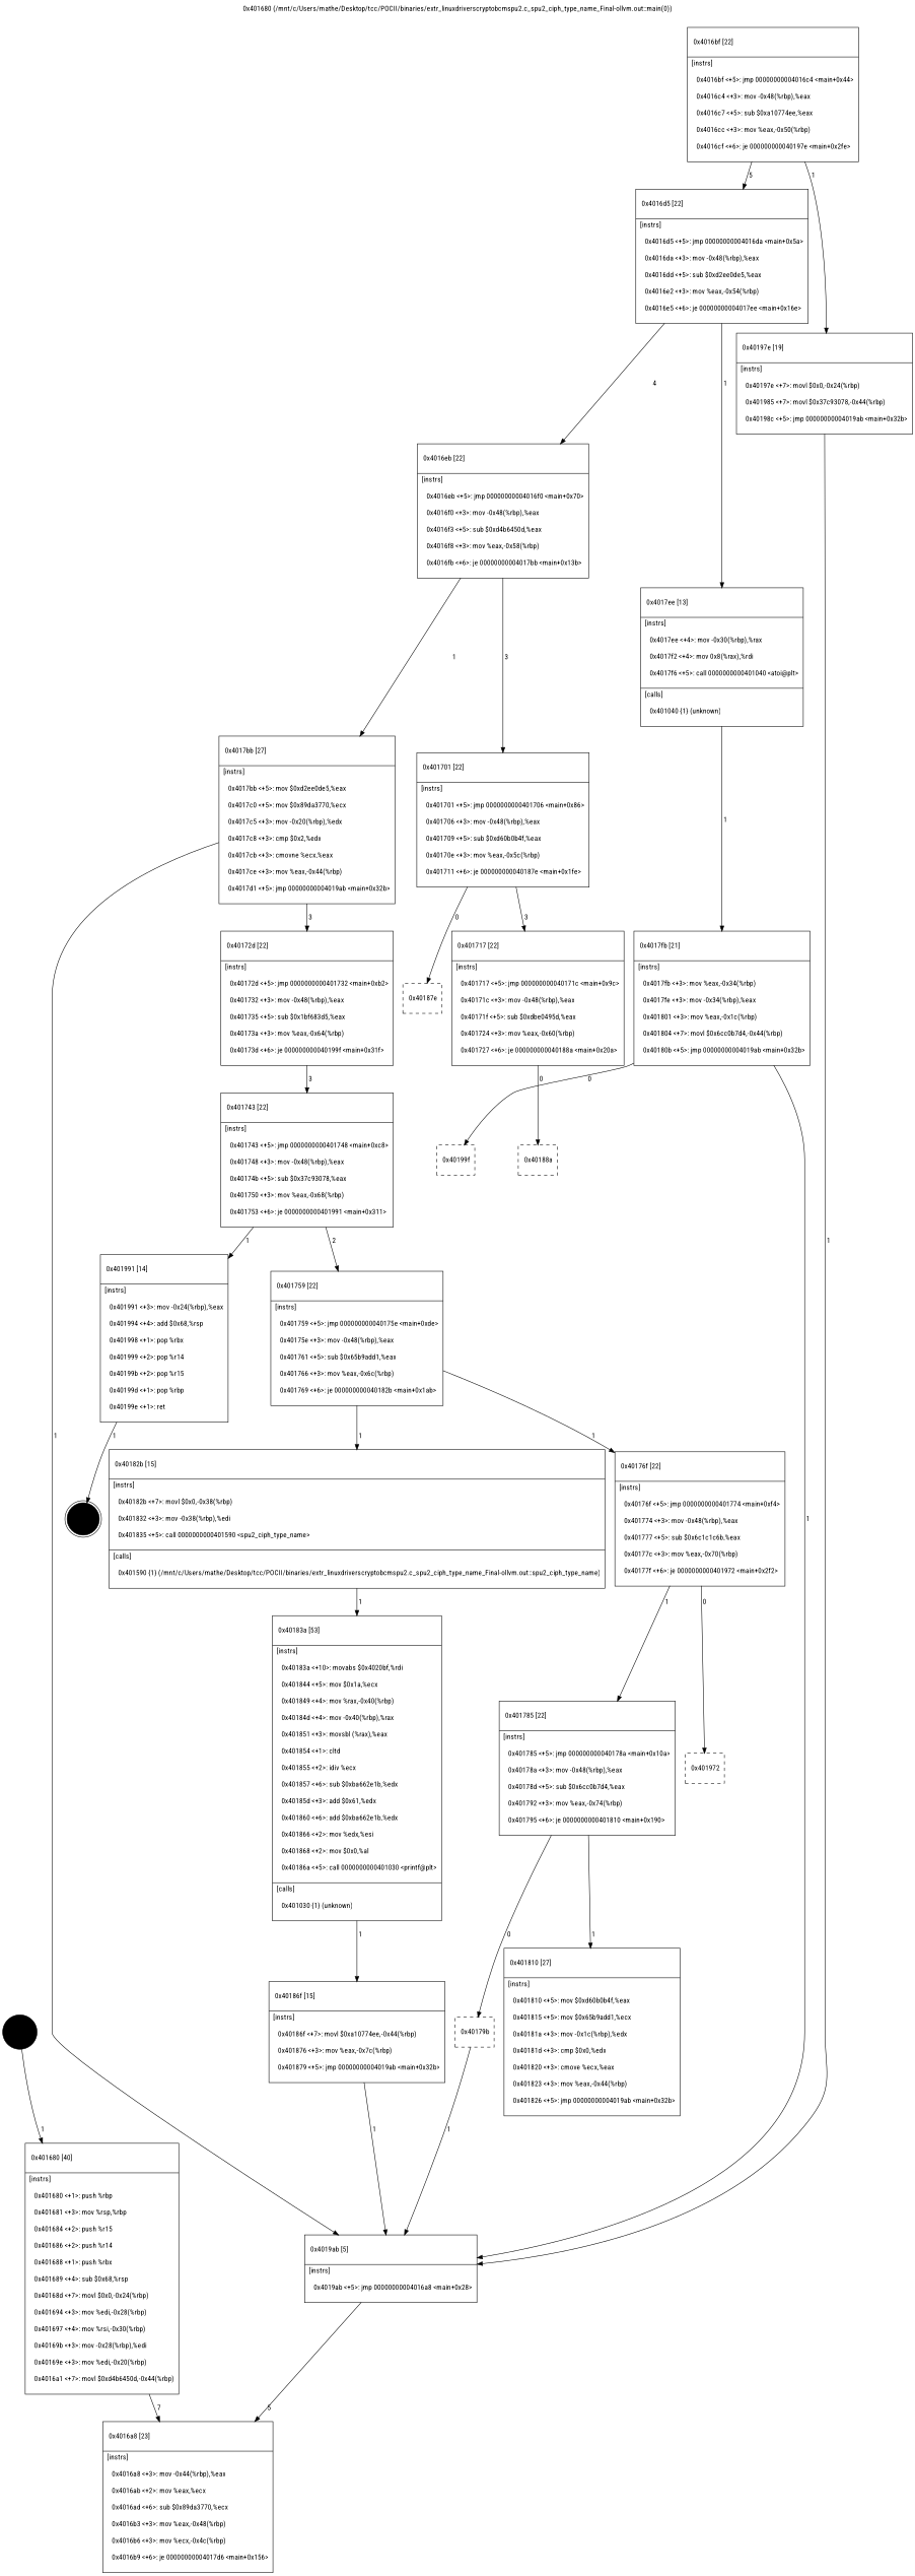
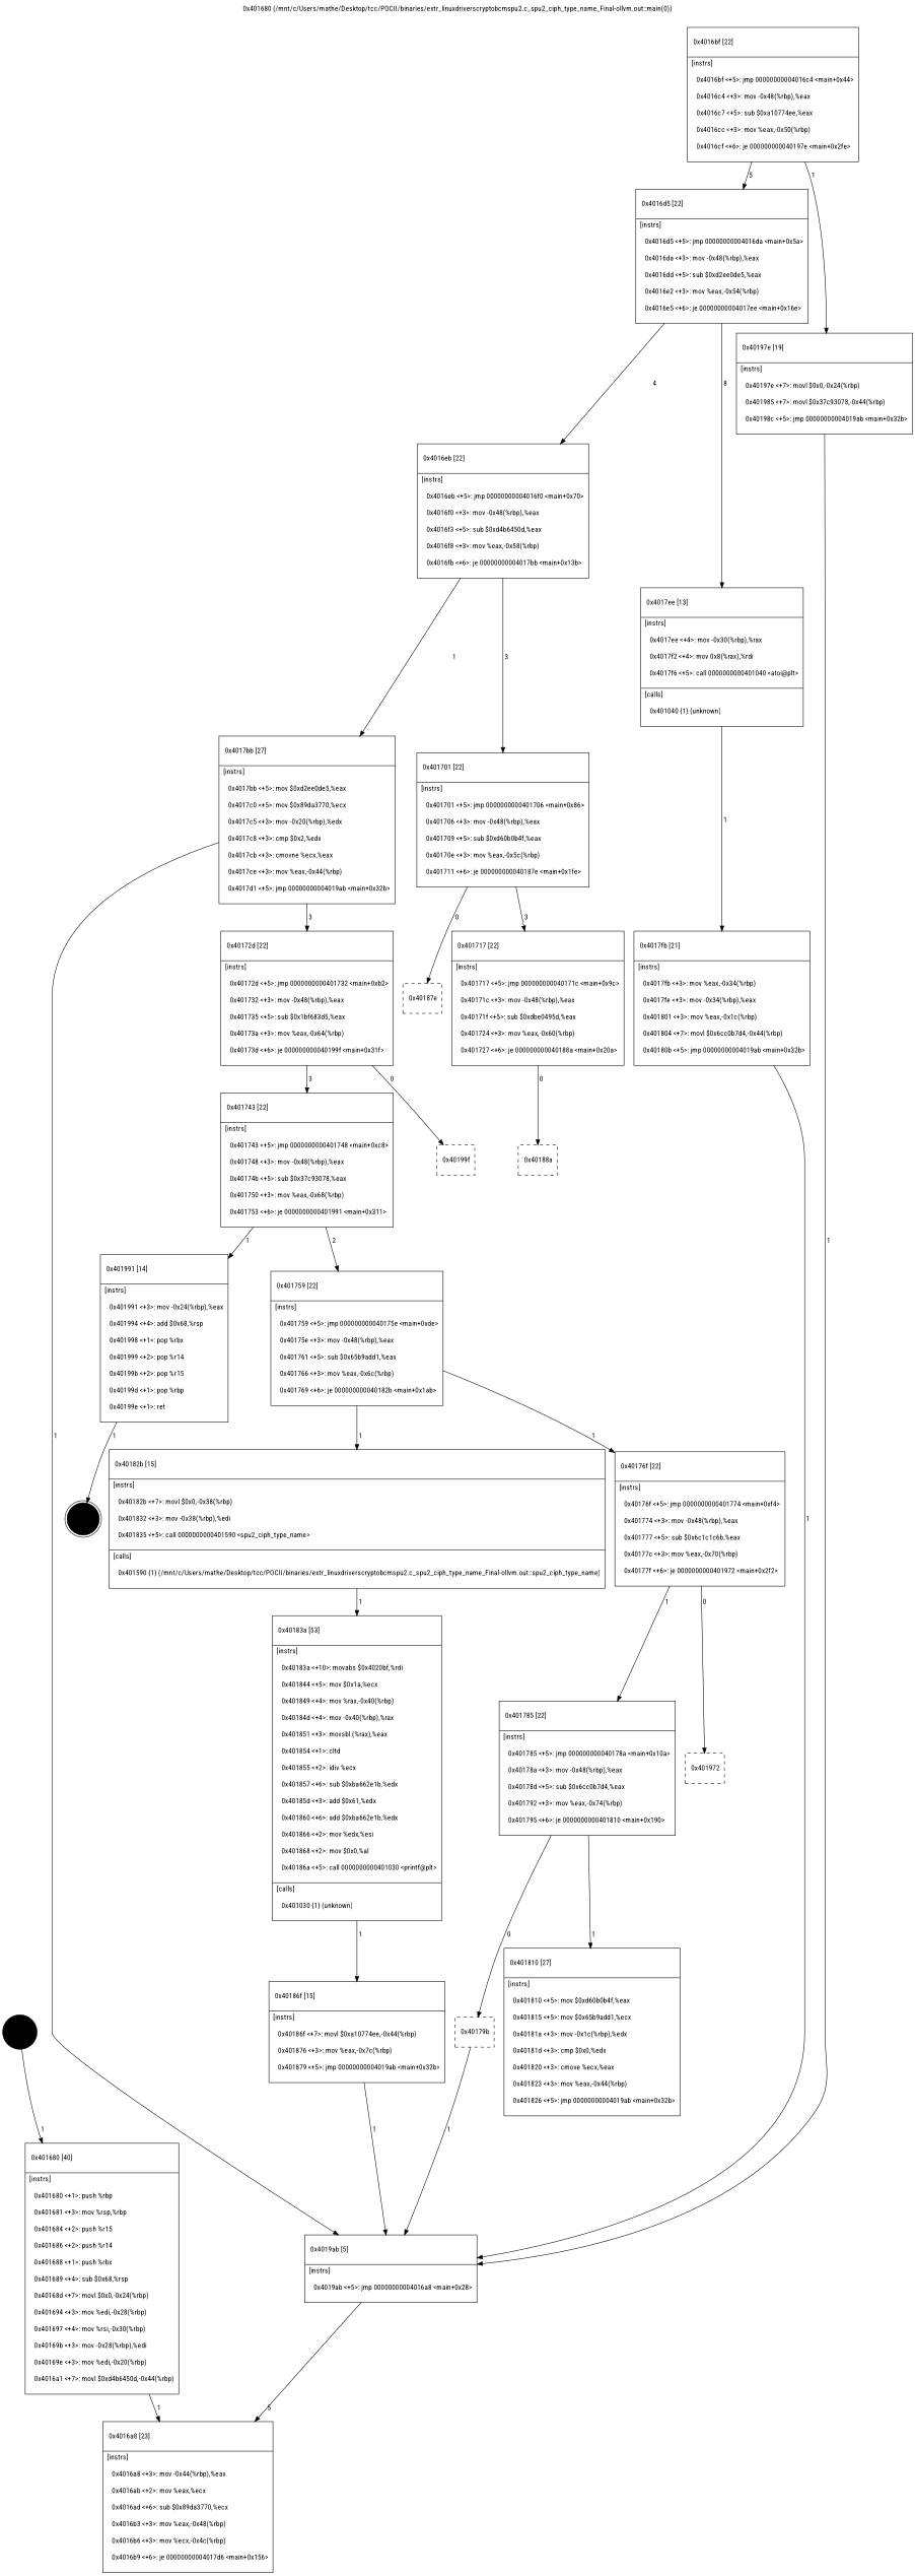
  digraph {
    fontname="Roboto Condensed"
    label="0x401680 (/mnt/c/Users/mathe/Desktop/tcc/POCII/binaries/extr_linuxdriverscryptobcmspu2.c_spu2_ciph_type_name_Final-ollvm.out::main(0))"
    labelloc=t
    node [fontname="Roboto Condensed" shape=record]
    edge [fontname="Roboto Condensed"]
    Entry [fillcolor=black height=0.3 shape=circle style=filled width=0.3]
    n2 [label="{\n     0x401680 [40]\l\n     | [instrs]\l\n     &nbsp;&nbsp;0x401680 \<+1\>: push %rbp\l\n     &nbsp;&nbsp;0x401681 \<+3\>: mov %rsp,%rbp\l\n     &nbsp;&nbsp;0x401684 \<+2\>: push %r15\l\n     &nbsp;&nbsp;0x401686 \<+2\>: push %r14\l\n     &nbsp;&nbsp;0x401688 \<+1\>: push %rbx\l\n     &nbsp;&nbsp;0x401689 \<+4\>: sub $0x68,%rsp\l\n     &nbsp;&nbsp;0x40168d \<+7\>: movl $0x0,-0x24(%rbp)\l\n     &nbsp;&nbsp;0x401694 \<+3\>: mov %edi,-0x28(%rbp)\l\n     &nbsp;&nbsp;0x401697 \<+4\>: mov %rsi,-0x30(%rbp)\l\n     &nbsp;&nbsp;0x40169b \<+3\>: mov -0x28(%rbp),%edi\l\n     &nbsp;&nbsp;0x40169e \<+3\>: mov %edi,-0x20(%rbp)\l\n     &nbsp;&nbsp;0x4016a1 \<+7\>: movl $0xd4b6450d,-0x44(%rbp)\l\n  }"]
    n3 [label="{\n     0x4016a8 [23]\l\n     | [instrs]\l\n     &nbsp;&nbsp;0x4016a8 \<+3\>: mov -0x44(%rbp),%eax\l\n     &nbsp;&nbsp;0x4016ab \<+2\>: mov %eax,%ecx\l\n     &nbsp;&nbsp;0x4016ad \<+6\>: sub $0x89da3770,%ecx\l\n     &nbsp;&nbsp;0x4016b3 \<+3\>: mov %eax,-0x48(%rbp)\l\n     &nbsp;&nbsp;0x4016b6 \<+3\>: mov %ecx,-0x4c(%rbp)\l\n     &nbsp;&nbsp;0x4016b9 \<+6\>: je 00000000004017d6 \<main+0x156\>\l\n  }"]
    n4 [label="{\n     0x4016bf [22]\l\n     | [instrs]\l\n     &nbsp;&nbsp;0x4016bf \<+5\>: jmp 00000000004016c4 \<main+0x44\>\l\n     &nbsp;&nbsp;0x4016c4 \<+3\>: mov -0x48(%rbp),%eax\l\n     &nbsp;&nbsp;0x4016c7 \<+5\>: sub $0xa10774ee,%eax\l\n     &nbsp;&nbsp;0x4016cc \<+3\>: mov %eax,-0x50(%rbp)\l\n     &nbsp;&nbsp;0x4016cf \<+6\>: je 000000000040197e \<main+0x2fe\>\l\n  }"]
    n5 [label="{\n     0x40197e [19]\l\n     | [instrs]\l\n     &nbsp;&nbsp;0x40197e \<+7\>: movl $0x0,-0x24(%rbp)\l\n     &nbsp;&nbsp;0x401985 \<+7\>: movl $0x37c93078,-0x44(%rbp)\l\n     &nbsp;&nbsp;0x40198c \<+5\>: jmp 00000000004019ab \<main+0x32b\>\l\n  }"]
    n6 [label="{\n     0x4016d5 [22]\l\n     | [instrs]\l\n     &nbsp;&nbsp;0x4016d5 \<+5\>: jmp 00000000004016da \<main+0x5a\>\l\n     &nbsp;&nbsp;0x4016da \<+3\>: mov -0x48(%rbp),%eax\l\n     &nbsp;&nbsp;0x4016dd \<+5\>: sub $0xd2ee0de5,%eax\l\n     &nbsp;&nbsp;0x4016e2 \<+3\>: mov %eax,-0x54(%rbp)\l\n     &nbsp;&nbsp;0x4016e5 \<+6\>: je 00000000004017ee \<main+0x16e\>\l\n  }"]
    n7 [label="{\n     0x4019ab [5]\l\n     | [instrs]\l\n     &nbsp;&nbsp;0x4019ab \<+5\>: jmp 00000000004016a8 \<main+0x28\>\l\n  }"]
    n8 [label="{\n     0x4017ee [13]\l\n     | [instrs]\l\n     &nbsp;&nbsp;0x4017ee \<+4\>: mov -0x30(%rbp),%rax\l\n     &nbsp;&nbsp;0x4017f2 \<+4\>: mov 0x8(%rax),%rdi\l\n     &nbsp;&nbsp;0x4017f6 \<+5\>: call 0000000000401040 \<atoi@plt\>\l\n     | [calls]\l\n     &nbsp;&nbsp;0x401040 \{1\} (unknown)\l\n  }"]
    n9 [label="{\n     0x4016eb [22]\l\n     | [instrs]\l\n     &nbsp;&nbsp;0x4016eb \<+5\>: jmp 00000000004016f0 \<main+0x70\>\l\n     &nbsp;&nbsp;0x4016f0 \<+3\>: mov -0x48(%rbp),%eax\l\n     &nbsp;&nbsp;0x4016f3 \<+5\>: sub $0xd4b6450d,%eax\l\n     &nbsp;&nbsp;0x4016f8 \<+3\>: mov %eax,-0x58(%rbp)\l\n     &nbsp;&nbsp;0x4016fb \<+6\>: je 00000000004017bb \<main+0x13b\>\l\n  }"]
    Exit [fillcolor=black height=0.3 peripheries=2 shape=circle style=filled width=0.3]
    n11 [label="{\n     0x4017fb [21]\l\n     | [instrs]\l\n     &nbsp;&nbsp;0x4017fb \<+3\>: mov %eax,-0x34(%rbp)\l\n     &nbsp;&nbsp;0x4017fe \<+3\>: mov -0x34(%rbp),%eax\l\n     &nbsp;&nbsp;0x401801 \<+3\>: mov %eax,-0x1c(%rbp)\l\n     &nbsp;&nbsp;0x401804 \<+7\>: movl $0x6cc0b7d4,-0x44(%rbp)\l\n     &nbsp;&nbsp;0x40180b \<+5\>: jmp 00000000004019ab \<main+0x32b\>\l\n  }"]
    n12 [label="{\n     0x4017bb [27]\l\n     | [instrs]\l\n     &nbsp;&nbsp;0x4017bb \<+5\>: mov $0xd2ee0de5,%eax\l\n     &nbsp;&nbsp;0x4017c0 \<+5\>: mov $0x89da3770,%ecx\l\n     &nbsp;&nbsp;0x4017c5 \<+3\>: mov -0x20(%rbp),%edx\l\n     &nbsp;&nbsp;0x4017c8 \<+3\>: cmp $0x2,%edx\l\n     &nbsp;&nbsp;0x4017cb \<+3\>: cmovne %ecx,%eax\l\n     &nbsp;&nbsp;0x4017ce \<+3\>: mov %eax,-0x44(%rbp)\l\n     &nbsp;&nbsp;0x4017d1 \<+5\>: jmp 00000000004019ab \<main+0x32b\>\l\n  }"]
    n13 [label="{\n     0x401701 [22]\l\n     | [instrs]\l\n     &nbsp;&nbsp;0x401701 \<+5\>: jmp 0000000000401706 \<main+0x86\>\l\n     &nbsp;&nbsp;0x401706 \<+3\>: mov -0x48(%rbp),%eax\l\n     &nbsp;&nbsp;0x401709 \<+5\>: sub $0xd60b0b4f,%eax\l\n     &nbsp;&nbsp;0x40170e \<+3\>: mov %eax,-0x5c(%rbp)\l\n     &nbsp;&nbsp;0x401711 \<+6\>: je 000000000040187e \<main+0x1fe\>\l\n  }"]
    n14 [label="{\n     0x40186f [15]\l\n     | [instrs]\l\n     &nbsp;&nbsp;0x40186f \<+7\>: movl $0xa10774ee,-0x44(%rbp)\l\n     &nbsp;&nbsp;0x401876 \<+3\>: mov %eax,-0x7c(%rbp)\l\n     &nbsp;&nbsp;0x401879 \<+5\>: jmp 00000000004019ab \<main+0x32b\>\l\n  }"]
    n15 [label="{\n     0x40172d [22]\l\n     | [instrs]\l\n     &nbsp;&nbsp;0x40172d \<+5\>: jmp 0000000000401732 \<main+0xb2\>\l\n     &nbsp;&nbsp;0x401732 \<+3\>: mov -0x48(%rbp),%eax\l\n     &nbsp;&nbsp;0x401735 \<+5\>: sub $0x1bf683d5,%eax\l\n     &nbsp;&nbsp;0x40173a \<+3\>: mov %eax,-0x64(%rbp)\l\n     &nbsp;&nbsp;0x40173d \<+6\>: je 000000000040199f \<main+0x31f\>\l\n  }"]
    n16 [label="{\n     0x40187e\l\n  }" style=dashed]
    n17 [label="{\n     0x401717 [22]\l\n     | [instrs]\l\n     &nbsp;&nbsp;0x401717 \<+5\>: jmp 000000000040171c \<main+0x9c\>\l\n     &nbsp;&nbsp;0x40171c \<+3\>: mov -0x48(%rbp),%eax\l\n     &nbsp;&nbsp;0x40171f \<+5\>: sub $0xdbe0495d,%eax\l\n     &nbsp;&nbsp;0x401724 \<+3\>: mov %eax,-0x60(%rbp)\l\n     &nbsp;&nbsp;0x401727 \<+6\>: je 000000000040188a \<main+0x20a\>\l\n  }"]
    n18 [label="{\n     0x40183a [53]\l\n     | [instrs]\l\n     &nbsp;&nbsp;0x40183a \<+10\>: movabs $0x4020bf,%rdi\l\n     &nbsp;&nbsp;0x401844 \<+5\>: mov $0x1a,%ecx\l\n     &nbsp;&nbsp;0x401849 \<+4\>: mov %rax,-0x40(%rbp)\l\n     &nbsp;&nbsp;0x40184d \<+4\>: mov -0x40(%rbp),%rax\l\n     &nbsp;&nbsp;0x401851 \<+3\>: movsbl (%rax),%eax\l\n     &nbsp;&nbsp;0x401854 \<+1\>: cltd\l\n     &nbsp;&nbsp;0x401855 \<+2\>: idiv %ecx\l\n     &nbsp;&nbsp;0x401857 \<+6\>: sub $0xba662e1b,%edx\l\n     &nbsp;&nbsp;0x40185d \<+3\>: add $0x61,%edx\l\n     &nbsp;&nbsp;0x401860 \<+6\>: add $0xba662e1b,%edx\l\n     &nbsp;&nbsp;0x401866 \<+2\>: mov %edx,%esi\l\n     &nbsp;&nbsp;0x401868 \<+2\>: mov $0x0,%al\l\n     &nbsp;&nbsp;0x40186a \<+5\>: call 0000000000401030 \<printf@plt\>\l\n     | [calls]\l\n     &nbsp;&nbsp;0x401030 \{1\} (unknown)\l\n  }"]
    n19 [label="{\n     0x40188a\l\n  }" style=dashed]
    n20 [label="{\n     0x40179b\l\n  }" style=dashed]
    n21 [label="{\n     0x40199f\l\n  }" style=dashed]
    n22 [label="{\n     0x401743 [22]\l\n     | [instrs]\l\n     &nbsp;&nbsp;0x401743 \<+5\>: jmp 0000000000401748 \<main+0xc8\>\l\n     &nbsp;&nbsp;0x401748 \<+3\>: mov -0x48(%rbp),%eax\l\n     &nbsp;&nbsp;0x40174b \<+5\>: sub $0x37c93078,%eax\l\n     &nbsp;&nbsp;0x401750 \<+3\>: mov %eax,-0x68(%rbp)\l\n     &nbsp;&nbsp;0x401753 \<+6\>: je 0000000000401991 \<main+0x311\>\l\n  }"]
    n23 [label="{\n     0x401810 [27]\l\n     | [instrs]\l\n     &nbsp;&nbsp;0x401810 \<+5\>: mov $0xd60b0b4f,%eax\l\n     &nbsp;&nbsp;0x401815 \<+5\>: mov $0x65b9add1,%ecx\l\n     &nbsp;&nbsp;0x40181a \<+3\>: mov -0x1c(%rbp),%edx\l\n     &nbsp;&nbsp;0x40181d \<+3\>: cmp $0x0,%edx\l\n     &nbsp;&nbsp;0x401820 \<+3\>: cmove %ecx,%eax\l\n     &nbsp;&nbsp;0x401823 \<+3\>: mov %eax,-0x44(%rbp)\l\n     &nbsp;&nbsp;0x401826 \<+5\>: jmp 00000000004019ab \<main+0x32b\>\l\n  }"]
    n24 [label="{\n     0x401991 [14]\l\n     | [instrs]\l\n     &nbsp;&nbsp;0x401991 \<+3\>: mov -0x24(%rbp),%eax\l\n     &nbsp;&nbsp;0x401994 \<+4\>: add $0x68,%rsp\l\n     &nbsp;&nbsp;0x401998 \<+1\>: pop %rbx\l\n     &nbsp;&nbsp;0x401999 \<+2\>: pop %r14\l\n     &nbsp;&nbsp;0x40199b \<+2\>: pop %r15\l\n     &nbsp;&nbsp;0x40199d \<+1\>: pop %rbp\l\n     &nbsp;&nbsp;0x40199e \<+1\>: ret\l\n  }"]
    n25 [label="{\n     0x401759 [22]\l\n     | [instrs]\l\n     &nbsp;&nbsp;0x401759 \<+5\>: jmp 000000000040175e \<main+0xde\>\l\n     &nbsp;&nbsp;0x40175e \<+3\>: mov -0x48(%rbp),%eax\l\n     &nbsp;&nbsp;0x401761 \<+5\>: sub $0x65b9add1,%eax\l\n     &nbsp;&nbsp;0x401766 \<+3\>: mov %eax,-0x6c(%rbp)\l\n     &nbsp;&nbsp;0x401769 \<+6\>: je 000000000040182b \<main+0x1ab\>\l\n  }"]
    n26 [label="{\n     0x401785 [22]\l\n     | [instrs]\l\n     &nbsp;&nbsp;0x401785 \<+5\>: jmp 000000000040178a \<main+0x10a\>\l\n     &nbsp;&nbsp;0x40178a \<+3\>: mov -0x48(%rbp),%eax\l\n     &nbsp;&nbsp;0x40178d \<+5\>: sub $0x6cc0b7d4,%eax\l\n     &nbsp;&nbsp;0x401792 \<+3\>: mov %eax,-0x74(%rbp)\l\n     &nbsp;&nbsp;0x401795 \<+6\>: je 0000000000401810 \<main+0x190\>\l\n  }"]
    n27 [label="{\n     0x40176f [22]\l\n     | [instrs]\l\n     &nbsp;&nbsp;0x40176f \<+5\>: jmp 0000000000401774 \<main+0xf4\>\l\n     &nbsp;&nbsp;0x401774 \<+3\>: mov -0x48(%rbp),%eax\l\n     &nbsp;&nbsp;0x401777 \<+5\>: sub $0x6c1c1c6b,%eax\l\n     &nbsp;&nbsp;0x40177c \<+3\>: mov %eax,-0x70(%rbp)\l\n     &nbsp;&nbsp;0x40177f \<+6\>: je 0000000000401972 \<main+0x2f2\>\l\n  }"]
    n28 [label="{\n     0x40182b [15]\l\n     | [instrs]\l\n     &nbsp;&nbsp;0x40182b \<+7\>: movl $0x0,-0x38(%rbp)\l\n     &nbsp;&nbsp;0x401832 \<+3\>: mov -0x38(%rbp),%edi\l\n     &nbsp;&nbsp;0x401835 \<+5\>: call 0000000000401590 \<spu2_ciph_type_name\>\l\n     | [calls]\l\n     &nbsp;&nbsp;0x401590 \{1\} (/mnt/c/Users/mathe/Desktop/tcc/POCII/binaries/extr_linuxdriverscryptobcmspu2.c_spu2_ciph_type_name_Final-ollvm.out::spu2_ciph_type_name)\l\n  }"]
    n29 [label="{\n     0x401972\l\n  }" style=dashed]
    Entry -> n2 [label=" 1"]
-   n2 -> n3 [label=" 7"]
+   n2 -> n3 [label=" 1"]
    n4 -> n5 [label=" 1"]
    n4 -> n6 [label=" 5"]
    n5 -> n7 [label=" 1"]
-   n6 -> n8 [label=" 1"]
+   n6 -> n8 [label=" 8"]
    n6 -> n9 [label=" 4"]
    n7 -> n3 [label=" 5"]
    n8 -> n11 [label=" 1"]
    n9 -> n12 [label=" 1"]
    n9 -> n13 [label=" 3"]
    n11 -> n7 [label=" 1"]
    n12 -> n7 [label=" 1"]
    n12 -> n15 [label=" 3"]
    n13 -> n16 [label=" 0"]
    n13 -> n17 [label=" 3"]
    n14 -> n7 [label=" 1"]
-   n11 -> n21 [label=" 0"]
+   n15 -> n21 [label=" 0"]
    n15 -> n22 [label=" 3"]
    n17 -> n19 [label=" 0"]
    n18 -> n14 [label=" 1"]
    n20 -> n7 [label=" 1"]
    n22 -> n24 [label=" 1"]
    n22 -> n25 [label=" 2"]
    n24 -> Exit [label=" 1"]
    n25 -> n27 [label=" 1"]
    n25 -> n28 [label=" 1"]
    n26 -> n20 [label=" 0"]
    n26 -> n23 [label=" 1"]
    n27 -> n26 [label=" 1"]
    n27 -> n29 [label=" 0"]
    n28 -> n18 [label=" 1"]
  }
